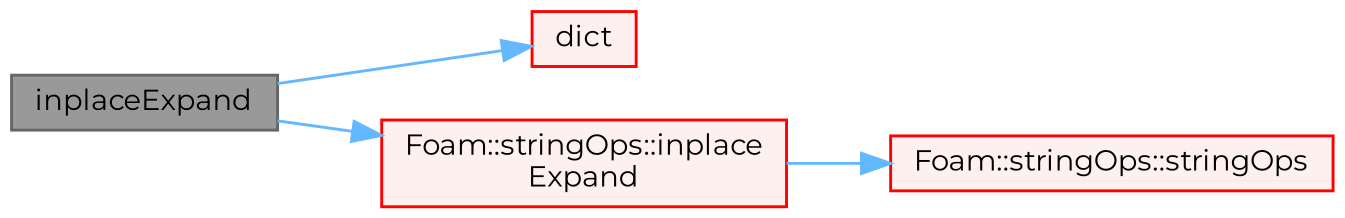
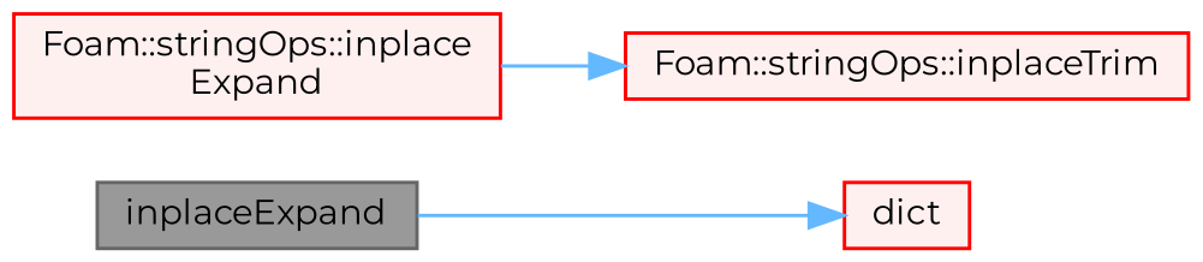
  digraph {
    fontname=Montserrat
    rankdir=LR
    node [color=red fillcolor="#FFF0F0" fontname=Montserrat fontsize=10 shape=box style=filled]
    edge [color=steelblue1 fontname=Montserrat fontsize=10 labelfontname=Helvetica labelfontsize=10 style=solid]
    n1 [color=gray40 fillcolor=grey60 fontcolor=black height=0.2 label=inplaceExpand width=0.4]
    n2 [height=0.2 label=dict width=0.4]
    n3 [height=0.2 label="Foam::stringOps::inplace\lExpand" width=0.4]
-   n4 [height=0.2 label="Foam::stringOps::stringOps" width=0.4]
+   n4 [height=0.2 label="Foam::stringOps::inplaceTrim" width=0.4]
    n1 -> n2
-   n1 -> n3
    n3 -> n4
  }
